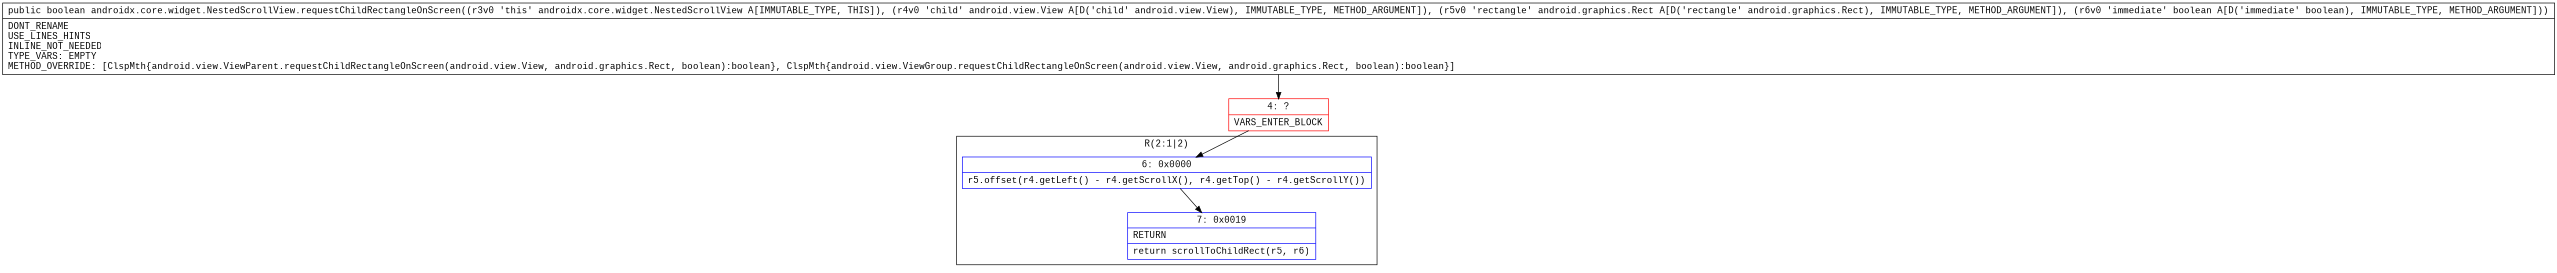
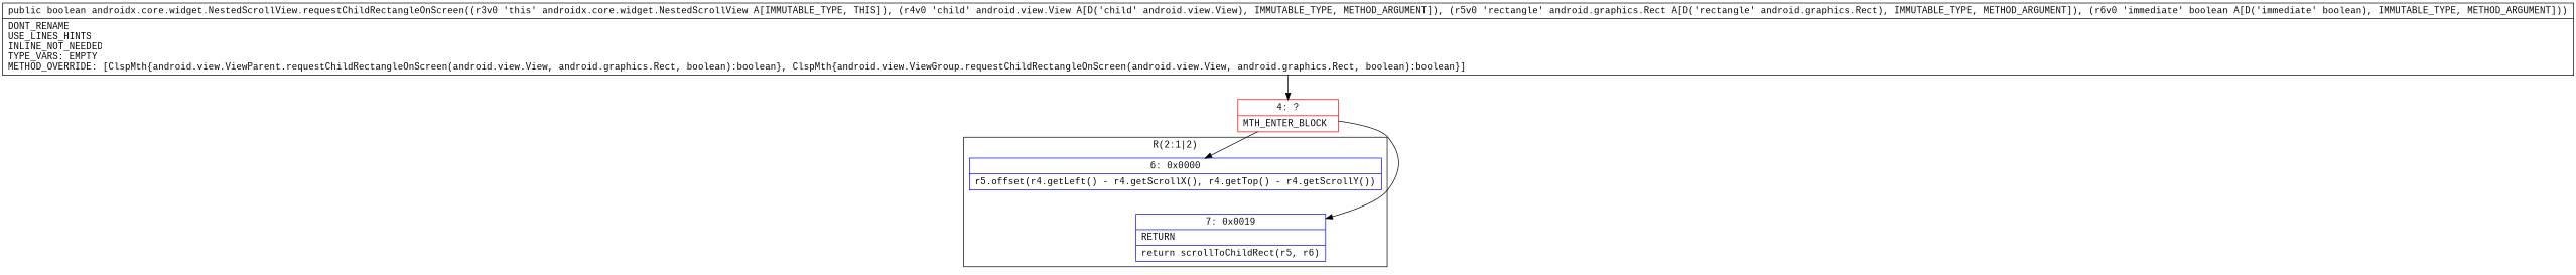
  digraph {
    fontname="Liberation Mono"
    node [color=blue fontname="Liberation Mono" shape=record]
    edge [fontname="Liberation Mono"]
    n1 [label="{6\:\ 0x0000|r5.offset(r4.getLeft() \- r4.getScrollX(), r4.getTop() \- r4.getScrollY())\l}"]
    n2 [label="{7\:\ 0x0019|RETURN\l|return scrollToChildRect(r5, r6)\l}"]
-   n3 [color=red label="{4\:\ ?|VARS_ENTER_BLOCK\l}"]
+   n3 [color=red label="{4\:\ ?|MTH_ENTER_BLOCK\l}"]
    n4 [label="{public boolean androidx.core.widget.NestedScrollView.requestChildRectangleOnScreen((r3v0 'this' androidx.core.widget.NestedScrollView A[IMMUTABLE_TYPE, THIS]), (r4v0 'child' android.view.View A[D('child' android.view.View), IMMUTABLE_TYPE, METHOD_ARGUMENT]), (r5v0 'rectangle' android.graphics.Rect A[D('rectangle' android.graphics.Rect), IMMUTABLE_TYPE, METHOD_ARGUMENT]), (r6v0 'immediate' boolean A[D('immediate' boolean), IMMUTABLE_TYPE, METHOD_ARGUMENT]))  | DONT_RENAME\lUSE_LINES_HINTS\lINLINE_NOT_NEEDED\lTYPE_VARS: EMPTY\lMETHOD_OVERRIDE: [ClspMth\{android.view.ViewParent.requestChildRectangleOnScreen(android.view.View, android.graphics.Rect, boolean):boolean\}, ClspMth\{android.view.ViewGroup.requestChildRectangleOnScreen(android.view.View, android.graphics.Rect, boolean):boolean\}]\l}" color=""]
    subgraph cluster_1 {
      label="R(2:1|2)"
      n1
      n2
    }
-   n1 -> n2
+   n3 -> n2
    n3 -> n1
    n4 -> n3
  }
